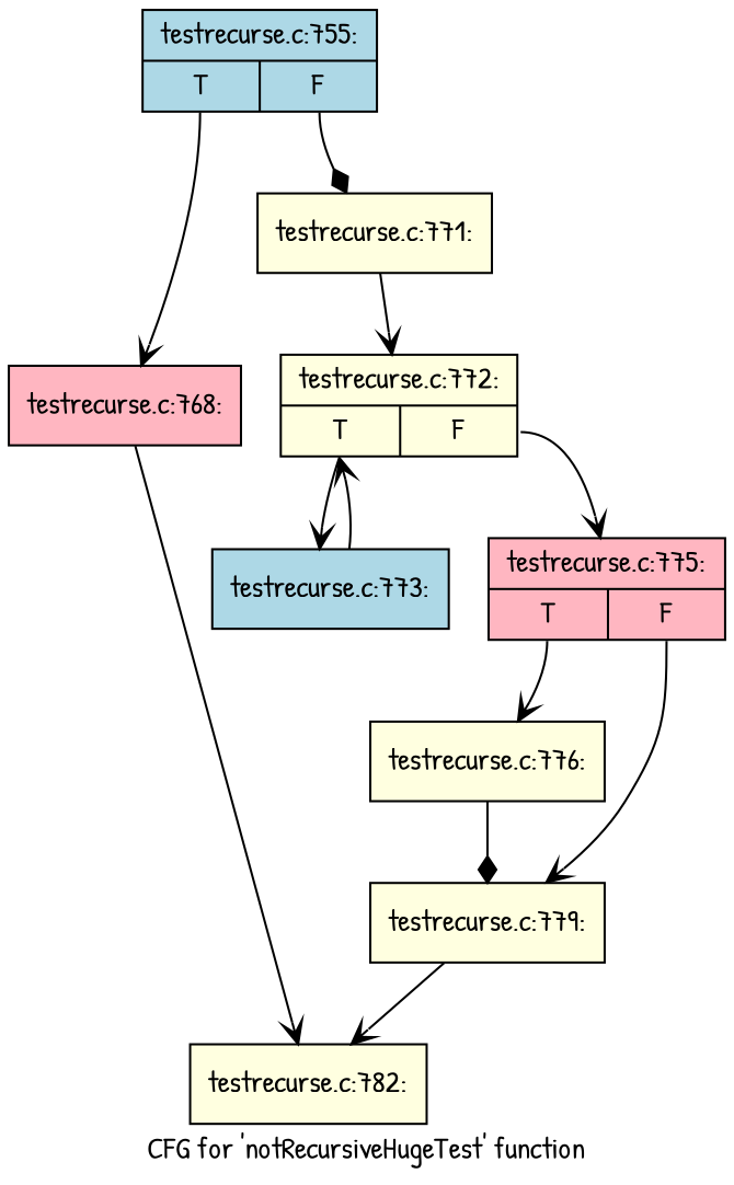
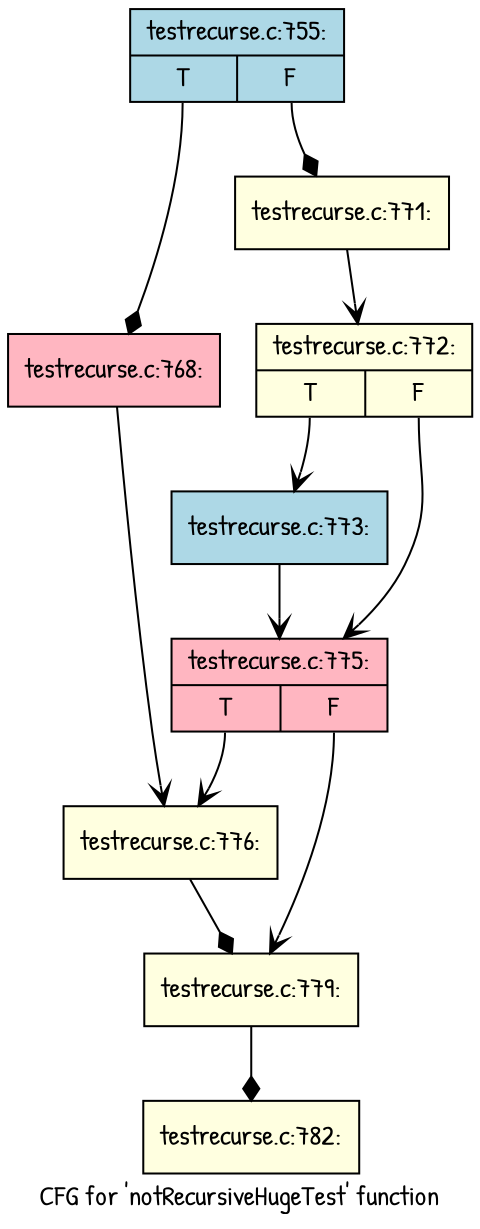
  digraph {
    fontname="Patrick Hand"
    label="CFG for 'notRecursiveHugeTest' function"
    node [fillcolor=lightyellow fontname="Patrick Hand" shape=record style=filled]
    edge [arrowhead=vee fontname="Patrick Hand"]
    n1 [fillcolor=lightblue label="{testrecurse.c:755:|{<s0>T|<s1>F}}"]
    n2 [fillcolor=lightpink label="{testrecurse.c:768:}"]
    n3 [label="{testrecurse.c:771:}"]
    n4 [label="{testrecurse.c:782:}"]
    n5 [label="{testrecurse.c:772:|{<s0>T|<s1>F}}"]
    n6 [fillcolor=lightblue label="{testrecurse.c:773:}"]
    n7 [fillcolor=lightpink label="{testrecurse.c:775:|{<s0>T|<s1>F}}"]
    n8 [label="{testrecurse.c:776:}"]
    n9 [label="{testrecurse.c:779:}"]
-   n1 -> n2 [tailport=s0]
+   n1 -> n2 [arrowhead=diamond tailport=s0]
    n1 -> n3 [arrowhead=diamond tailport=s1]
-   n2 -> n4
+   n2 -> n8
    n3 -> n5
    n5 -> n6 [tailport=s0]
    n5 -> n7 [tailport=s1]
-   n6 -> n5
+   n6 -> n7
    n7 -> n8 [tailport=s0]
    n7 -> n9 [tailport=s1]
    n8 -> n9 [arrowhead=diamond]
-   n9 -> n4
+   n9 -> n4 [arrowhead=diamond]
  }
